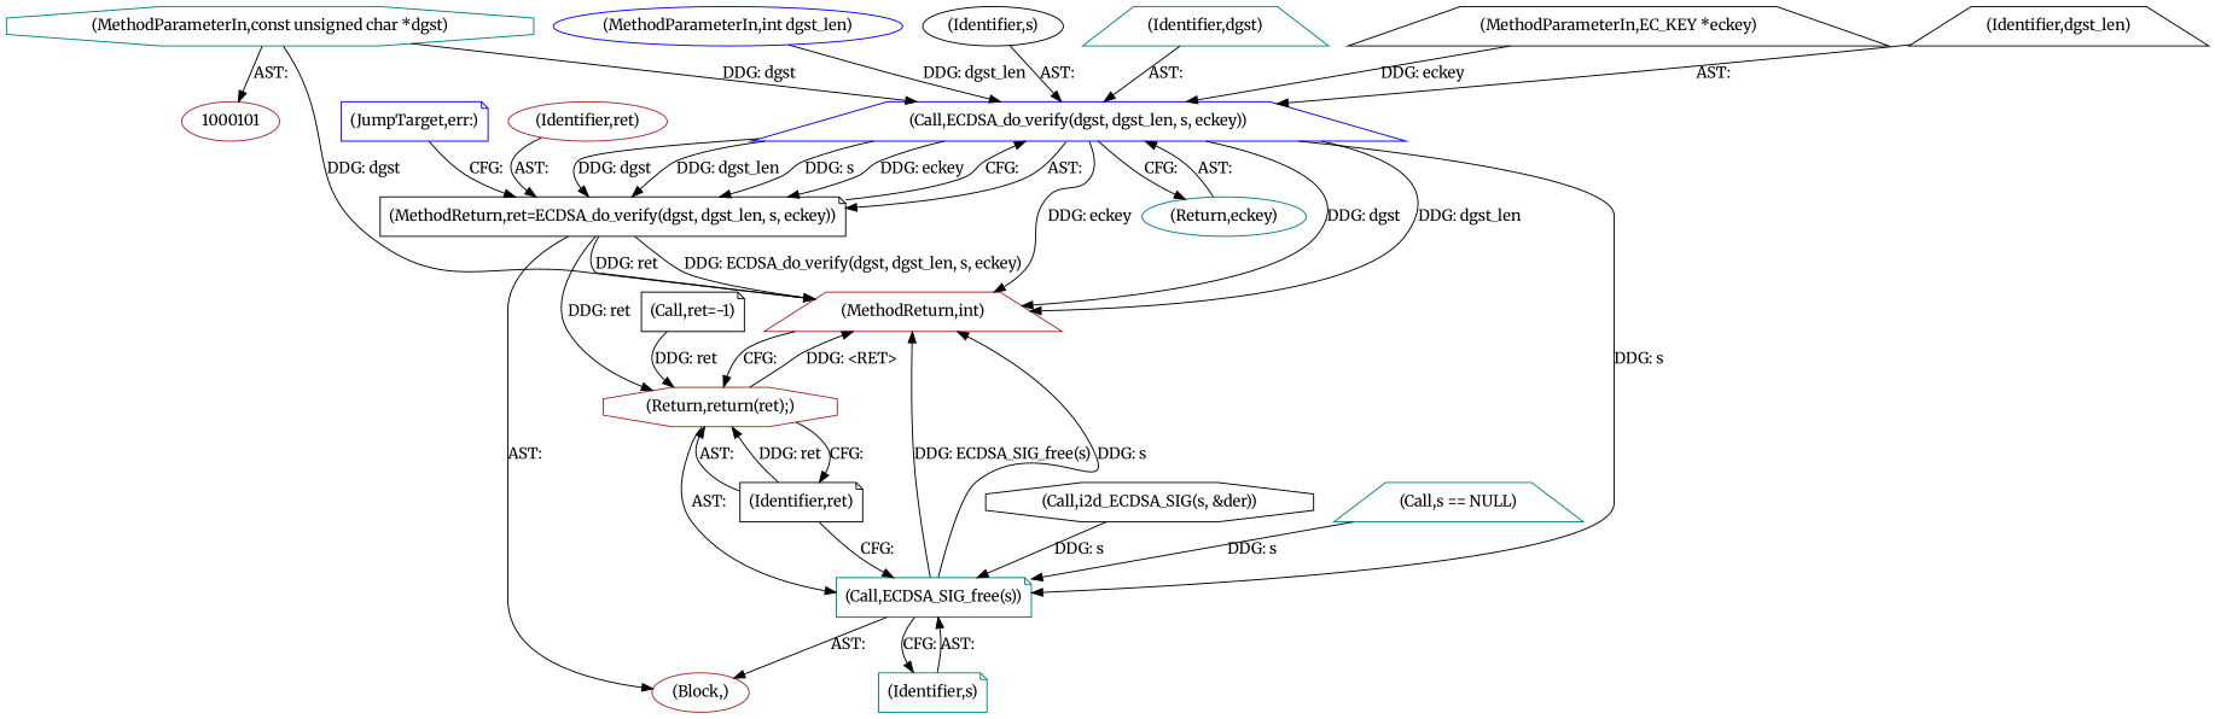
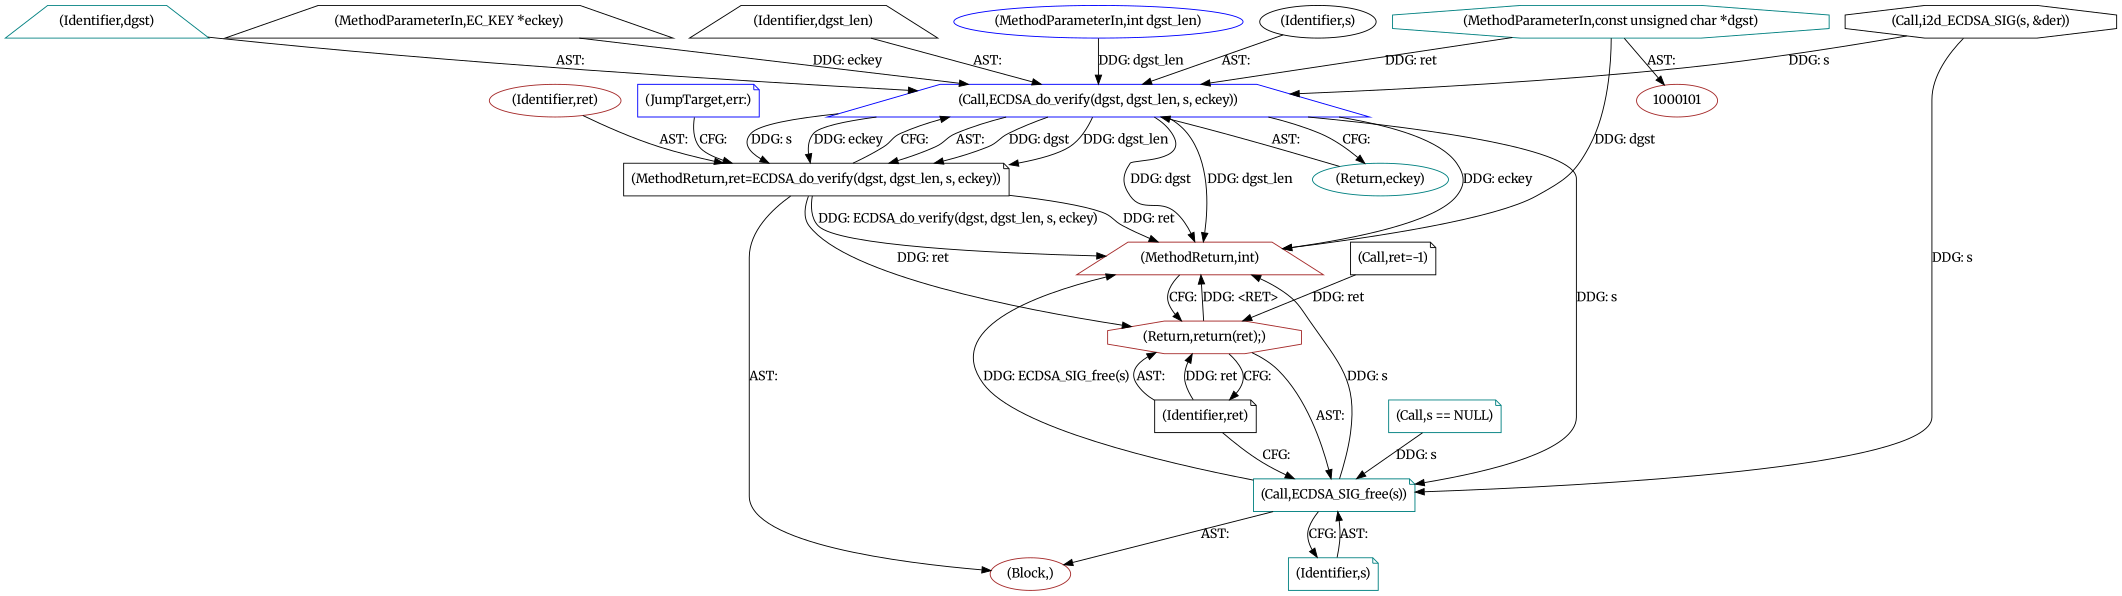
  digraph {
    fontname=Merriweather
    node [color=black fontname=Merriweather shape=trapezium]
    edge [fontname=Merriweather]
    n1 [color=teal label="(MethodParameterIn,const unsigned char *dgst)" shape=octagon]
    n2 [color=blue label="(Call,ECDSA_do_verify(dgst, dgst_len, s, eckey))"]
    n3 [color=brown label="(MethodReturn,int)"]
    1000101 [color=brown shape=ellipse]
    n5 [label="(MethodReturn,ret=ECDSA_do_verify(dgst, dgst_len, s, eckey))" shape=note]
    n6 [color=teal label="(Call,ECDSA_SIG_free(s))" shape=note]
    n7 [color=teal label="(Return,eckey)" shape=ellipse]
    n8 [color=brown label="(Return,return(ret);)" shape=octagon]
    n9 [color=brown label="(Block,)" shape=ellipse]
    n10 [color=teal label="(Identifier,s)" shape=note]
    n11 [label="(Identifier,ret)" shape=note]
    n12 [label="(Call,i2d_ECDSA_SIG(s, &der))" shape=octagon]
    n13 [color=blue label="(JumpTarget,err:)" shape=note]
-   n14 [color=teal label="(Call,s == NULL)"]
+   n14 [color=teal label="(Call,s == NULL)" shape=note]
    n15 [label="(Identifier,dgst_len)"]
    n16 [color=blue label="(MethodParameterIn,int dgst_len)" shape=ellipse]
    n17 [label="(Identifier,s)" shape=ellipse]
    n18 [color=teal label="(Identifier,dgst)"]
    n19 [label="(Call,ret=-1)" shape=note]
    n20 [label="(MethodParameterIn,EC_KEY *eckey)"]
    n21 [color=brown label="(Identifier,ret)" shape=ellipse]
-   n1 -> n2 [label="DDG: dgst"]
+   n1 -> n2 [label="DDG: ret"]
    n1 -> n3 [label="DDG: dgst"]
    n1 -> 1000101 [label="AST: "]
    n2 -> n3 [label="DDG: eckey"]
    n2 -> n3 [label="DDG: dgst"]
    n2 -> n3 [label="DDG: dgst_len"]
    n2 -> n5 [label="AST: "]
    n2 -> n5 [label="DDG: dgst"]
    n2 -> n5 [label="DDG: dgst_len"]
    n2 -> n5 [label="DDG: s"]
    n2 -> n5 [label="DDG: eckey"]
    n2 -> n6 [label="DDG: s"]
    n2 -> n7 [label="CFG: "]
    n3 -> n8 [label="CFG: "]
    n5 -> n2 [label="CFG: "]
    n5 -> n3 [label="DDG: ret"]
    n5 -> n3 [label="DDG: ECDSA_do_verify(dgst, dgst_len, s, eckey)"]
    n5 -> n8 [label="DDG: ret"]
    n5 -> n9 [label="AST: "]
    n6 -> n3 [label="DDG: ECDSA_SIG_free(s)"]
    n6 -> n3 [label="DDG: s"]
    n6 -> n9 [label="AST: "]
    n6 -> n10 [label="CFG: "]
    n7 -> n2 [label="AST: "]
    n8 -> n3 [label="DDG: <RET>"]
    n8 -> n6 [label="AST: "]
    n8 -> n11 [label="CFG: "]
    n10 -> n6 [label="AST: "]
    n11 -> n6 [label="CFG: "]
    n11 -> n8 [label="AST: "]
    n11 -> n8 [label="DDG: ret"]
+   n12 -> n2 [label="DDG: s"]
    n12 -> n6 [label="DDG: s"]
    n13 -> n5 [label="CFG: "]
    n14 -> n6 [label="DDG: s"]
    n15 -> n2 [label="AST: "]
    n16 -> n2 [label="DDG: dgst_len"]
    n17 -> n2 [label="AST: "]
    n18 -> n2 [label="AST: "]
    n19 -> n8 [label="DDG: ret"]
    n20 -> n2 [label="DDG: eckey"]
    n21 -> n5 [label="AST: "]
  }
